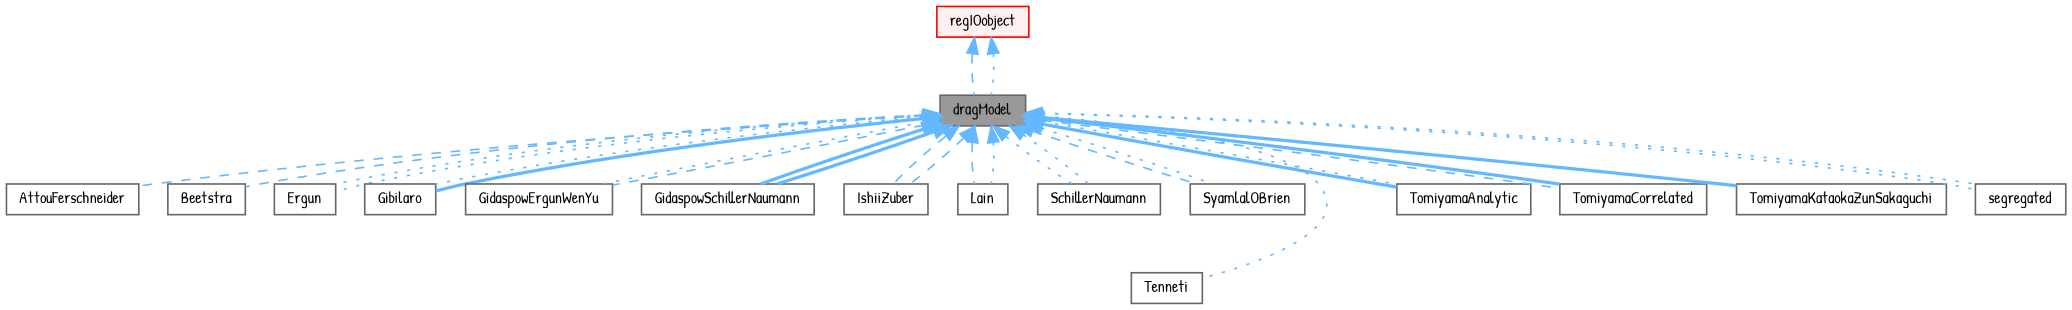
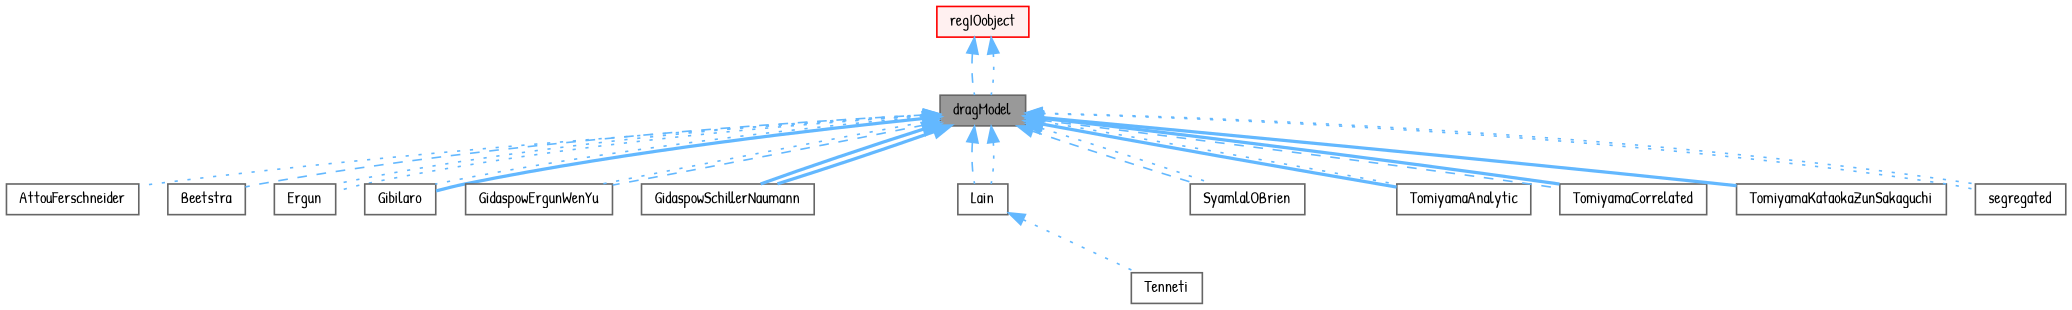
  digraph {
    fontname="Patrick Hand"
    rankdir=TB
    node [color=gray40 fillcolor=white fontname="Patrick Hand" fontsize=10 shape=box style=filled]
    edge [color=steelblue1 dir=back fontname="Patrick Hand" fontsize=10 labelfontname=Helvetica labelfontsize=10 style=dotted]
    n1 [fillcolor=grey60 fontcolor=black height=0.2 label=dragModel width=0.4]
    n2 [height=0.2 label=AttouFerschneider width=0.4]
    n3 [height=0.2 label=Beetstra width=0.4]
    n4 [height=0.2 label=Ergun width=0.4]
    n5 [height=0.2 label=Gibilaro width=0.4]
    n6 [height=0.2 label=GidaspowErgunWenYu width=0.4]
    n7 [height=0.2 label=GidaspowSchillerNaumann width=0.4]
-   n8 [height=0.2 label=IshiiZuber width=0.4]
    n9 [height=0.2 label=Lain width=0.4]
-   n10 [height=0.2 label=SchillerNaumann width=0.4]
    n11 [height=0.2 label=SyamlalOBrien width=0.4]
    n12 [height=0.2 label=Tenneti width=0.4]
    n13 [height=0.2 label=TomiyamaAnalytic width=0.4]
    n14 [height=0.2 label=TomiyamaCorrelated width=0.4]
    n15 [height=0.2 label=TomiyamaKataokaZunSakaguchi width=0.4]
    n16 [height=0.2 label=segregated width=0.4]
    n17 [color=red fillcolor="#FFF0F0" height=0.2 label=regIOobject width=0.4]
-   n1 -> n2 [style=dashed]
+   n1 -> n2
    n1 -> n3 [style=dashed]
    n1 -> n4
    n1 -> n4
    n1 -> n5
    n1 -> n5 [style=bold]
    n1 -> n6
    n1 -> n6 [style=dashed]
    n1 -> n7 [style=bold]
    n1 -> n7 [style=bold]
-   n1 -> n8 [style=dashed]
-   n1 -> n8 [style=dashed]
    n1 -> n9 [style=dashed]
    n1 -> n9
-   n1 -> n10
-   n1 -> n10
    n1 -> n11 [style=dashed]
    n1 -> n11
-   n1 -> n12
+   n9 -> n12
    n1 -> n13 [style=bold]
    n1 -> n13
    n1 -> n14 [style=dashed]
    n1 -> n14 [style=bold]
    n1 -> n15 [style=bold]
    n1 -> n16
    n1 -> n16
    n17 -> n1 [style=dashed]
    n17 -> n1
  }
